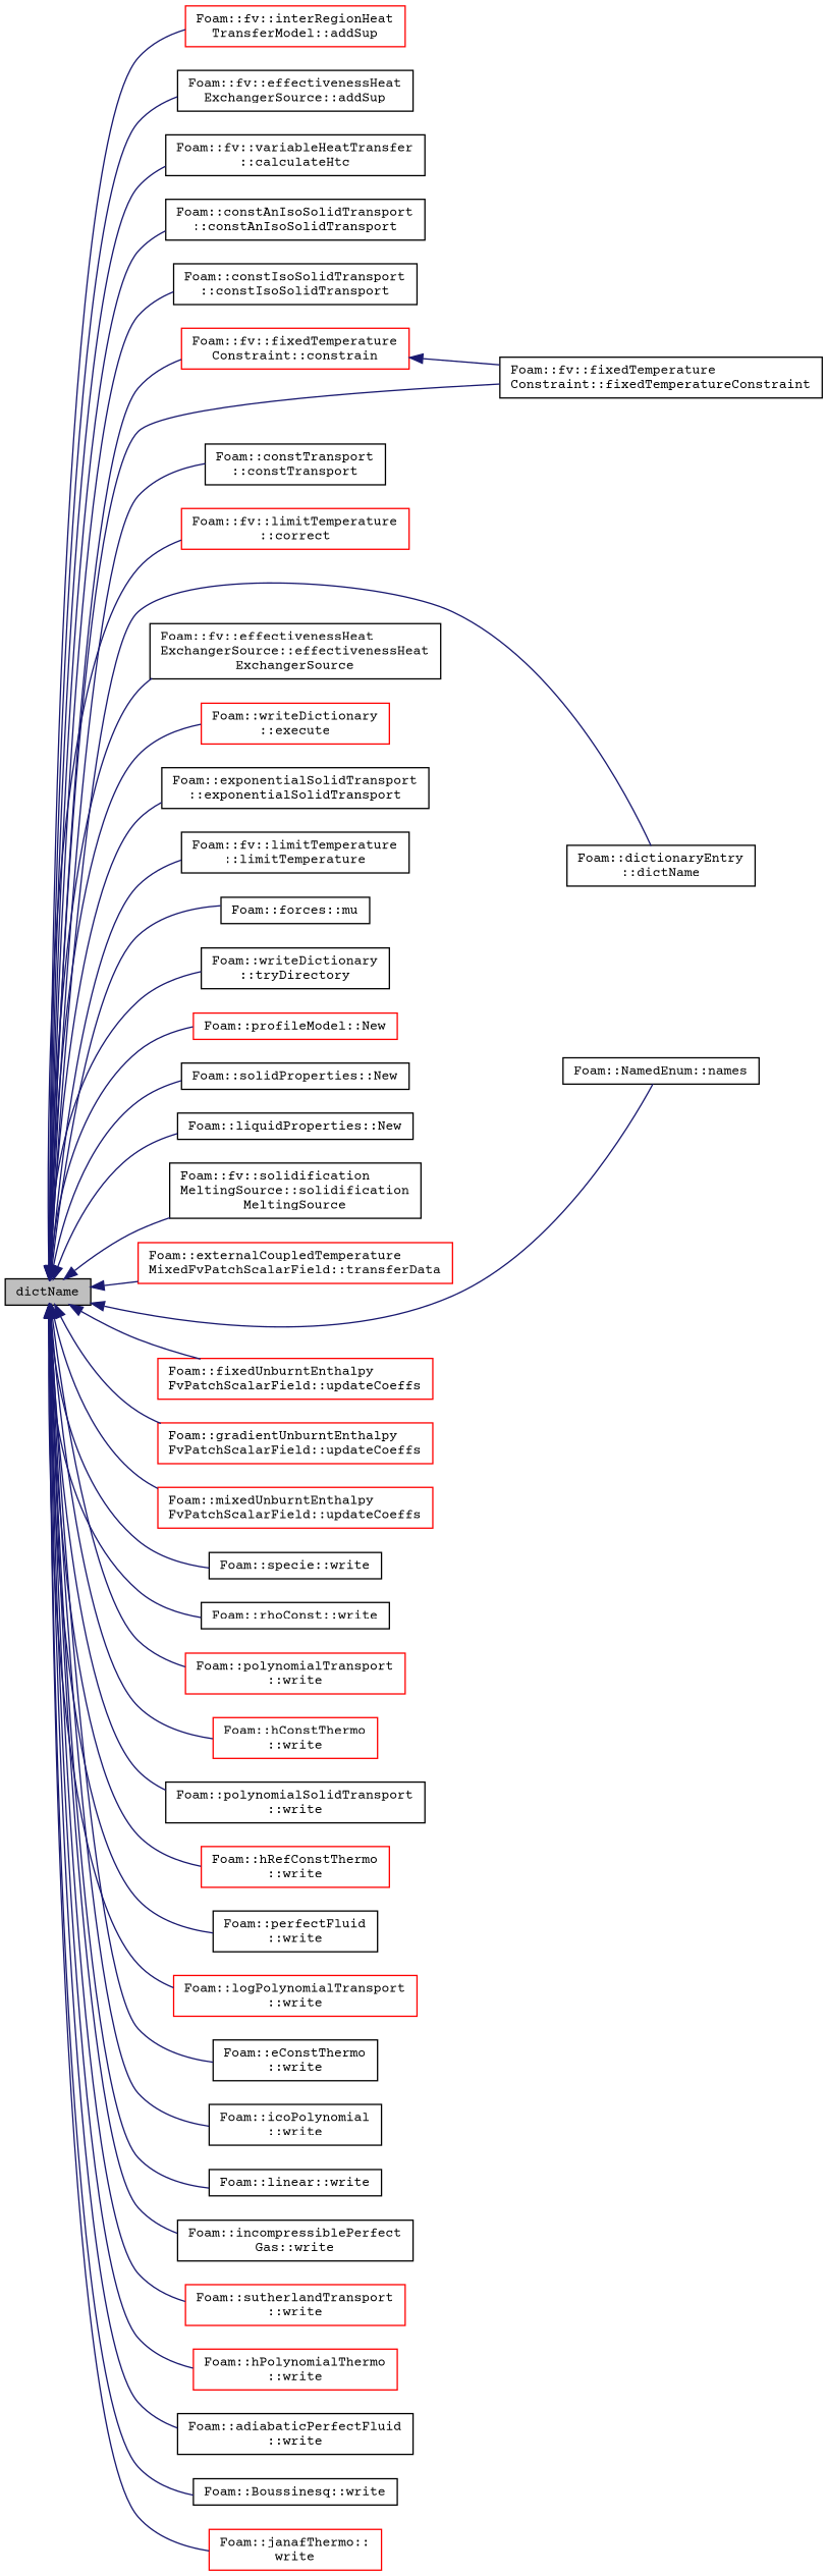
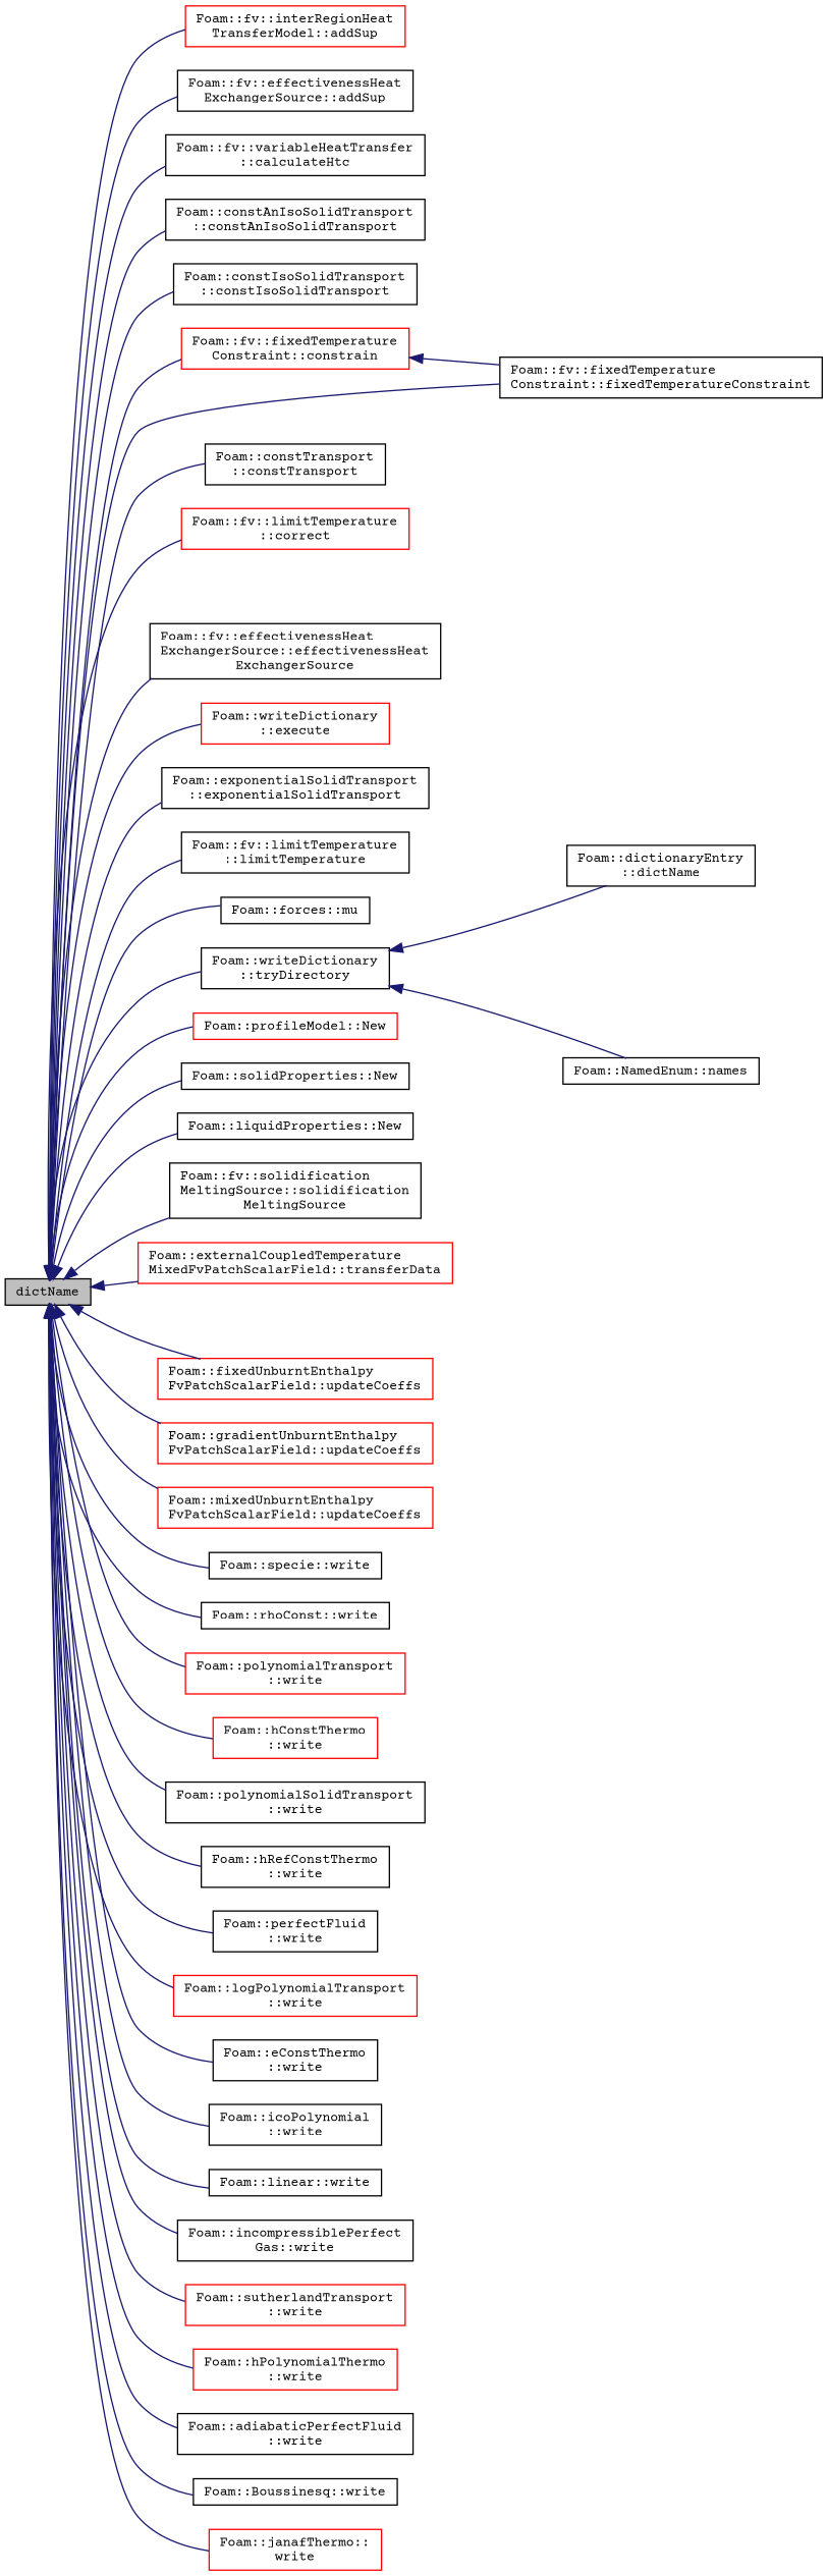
  digraph {
    fontname="Courier Prime"
    rankdir=LR
    node [color=black fontname="Courier Prime" fontsize=10 shape=record]
    edge [color=midnightblue dir=back fontname="Courier Prime" fontsize=10 labelfontname=Helvetica labelfontsize=10 style=solid]
    n1 [fillcolor=grey75 fontcolor=black height=0.2 label=dictName style=filled width=0.4]
    n2 [color=red height=0.2 label="Foam::fv::interRegionHeat\lTransferModel::addSup" width=0.4]
    n3 [height=0.2 label="Foam::fv::effectivenessHeat\lExchangerSource::addSup" width=0.4]
    n4 [height=0.2 label="Foam::fv::variableHeatTransfer\l::calculateHtc" width=0.4]
    n5 [height=0.2 label="Foam::constAnIsoSolidTransport\l::constAnIsoSolidTransport" width=0.4]
    n6 [height=0.2 label="Foam::constIsoSolidTransport\l::constIsoSolidTransport" width=0.4]
    n7 [color=red height=0.2 label="Foam::fv::fixedTemperature\lConstraint::constrain" width=0.4]
    n8 [height=0.2 label="Foam::fv::fixedTemperature\lConstraint::fixedTemperatureConstraint" width=0.4]
    n9 [height=0.2 label="Foam::constTransport\l::constTransport" width=0.4]
    n10 [color=red height=0.2 label="Foam::fv::limitTemperature\l::correct" width=0.4]
    n11 [height=0.2 label="Foam::dictionaryEntry\l::dictName" width=0.4]
    n12 [height=0.2 label="Foam::fv::effectivenessHeat\lExchangerSource::effectivenessHeat\lExchangerSource" width=0.4]
    n13 [color=red height=0.2 label="Foam::writeDictionary\l::execute" width=0.4]
    n14 [height=0.2 label="Foam::exponentialSolidTransport\l::exponentialSolidTransport" width=0.4]
    n15 [height=0.2 label="Foam::fv::limitTemperature\l::limitTemperature" width=0.4]
    n16 [height=0.2 label="Foam::forces::mu" width=0.4]
    n17 [height=0.2 label="Foam::NamedEnum::names" width=0.4]
    n18 [color=red height=0.2 label="Foam::profileModel::New" width=0.4]
    n19 [height=0.2 label="Foam::solidProperties::New" width=0.4]
    n20 [height=0.2 label="Foam::liquidProperties::New" width=0.4]
    n21 [height=0.2 label="Foam::fv::solidification\lMeltingSource::solidification\lMeltingSource" width=0.4]
    n22 [color=red height=0.2 label="Foam::externalCoupledTemperature\lMixedFvPatchScalarField::transferData" width=0.4]
    n23 [height=0.2 label="Foam::writeDictionary\l::tryDirectory" width=0.4]
    n24 [color=red height=0.2 label="Foam::fixedUnburntEnthalpy\lFvPatchScalarField::updateCoeffs" width=0.4]
    n25 [color=red height=0.2 label="Foam::gradientUnburntEnthalpy\lFvPatchScalarField::updateCoeffs" width=0.4]
    n26 [color=red height=0.2 label="Foam::mixedUnburntEnthalpy\lFvPatchScalarField::updateCoeffs" width=0.4]
    n27 [height=0.2 label="Foam::specie::write" width=0.4]
    n28 [height=0.2 label="Foam::rhoConst::write" width=0.4]
    n29 [color=red height=0.2 label="Foam::polynomialTransport\l::write" width=0.4]
    n30 [color=red height=0.2 label="Foam::hConstThermo\l::write" width=0.4]
    n31 [height=0.2 label="Foam::polynomialSolidTransport\l::write" width=0.4]
-   n32 [color=red height=0.2 label="Foam::hRefConstThermo\l::write" width=0.4]
+   n32 [height=0.2 label="Foam::hRefConstThermo\l::write" width=0.4]
    n33 [height=0.2 label="Foam::perfectFluid\l::write" width=0.4]
    n34 [color=red height=0.2 label="Foam::logPolynomialTransport\l::write" width=0.4]
    n35 [height=0.2 label="Foam::eConstThermo\l::write" width=0.4]
    n36 [height=0.2 label="Foam::icoPolynomial\l::write" width=0.4]
    n37 [height=0.2 label="Foam::linear::write" width=0.4]
    n38 [height=0.2 label="Foam::incompressiblePerfect\lGas::write" width=0.4]
    n39 [color=red height=0.2 label="Foam::sutherlandTransport\l::write" width=0.4]
    n40 [color=red height=0.2 label="Foam::hPolynomialThermo\l::write" width=0.4]
    n41 [height=0.2 label="Foam::adiabaticPerfectFluid\l::write" width=0.4]
    n42 [height=0.2 label="Foam::Boussinesq::write" width=0.4]
    n43 [color=red height=0.2 label="Foam::janafThermo::\lwrite" width=0.4]
    n1 -> n2
    n1 -> n3
    n1 -> n4
    n1 -> n5
    n1 -> n6
    n1 -> n7
    n1 -> n8
    n1 -> n9
    n1 -> n10
-   n1 -> n11
+   n23 -> n11
    n1 -> n12
    n1 -> n13
    n1 -> n14
    n1 -> n15
    n1 -> n16
-   n1 -> n17
+   n23 -> n17
    n1 -> n18
    n1 -> n19
    n1 -> n20
    n1 -> n21
    n1 -> n22
    n1 -> n23
    n1 -> n24
    n1 -> n25
    n1 -> n26
    n1 -> n27
    n1 -> n28
    n1 -> n29
    n1 -> n30
    n1 -> n31
    n1 -> n32
    n1 -> n33
    n1 -> n34
    n1 -> n35
    n1 -> n36
    n1 -> n37
    n1 -> n38
    n1 -> n39
    n1 -> n40
    n1 -> n41
    n1 -> n42
    n1 -> n43
    n7 -> n8
  }
